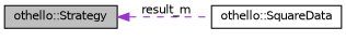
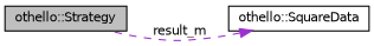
  digraph {
    rankdir=LR
    node [color=black fontname=Helvetica fontsize=10 shape=record style=filled]
    n1 [fillcolor=grey75 fontcolor=black height=0.2 label="othello::Strategy" width=0.4]
    n2 [fillcolor=white height=0.2 label="othello::SquareData" width=0.4]
-   n1 -> n2 [color=darkorchid3 dir=back fontname=Helvetica fontsize=10 label=" result_m" labelfontname=Helvetica labelfontsize=10 style=dashed]
+   n2 -> n1 [color=darkorchid3 dir=back fontname=Helvetica fontsize=10 label=" result_m" labelfontname=Helvetica labelfontsize=10 style=dashed]
  }
